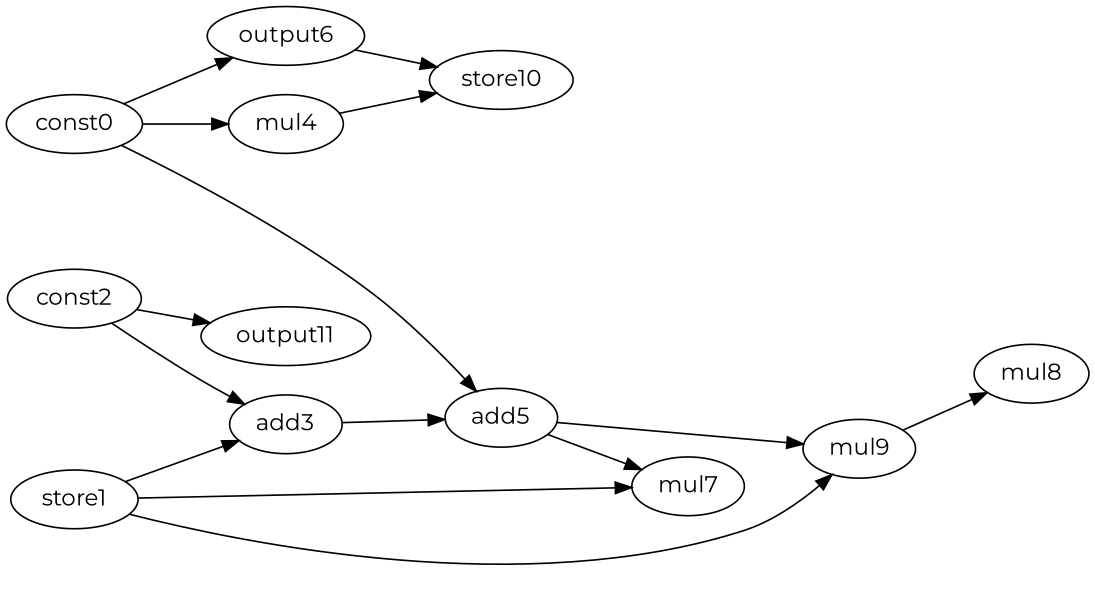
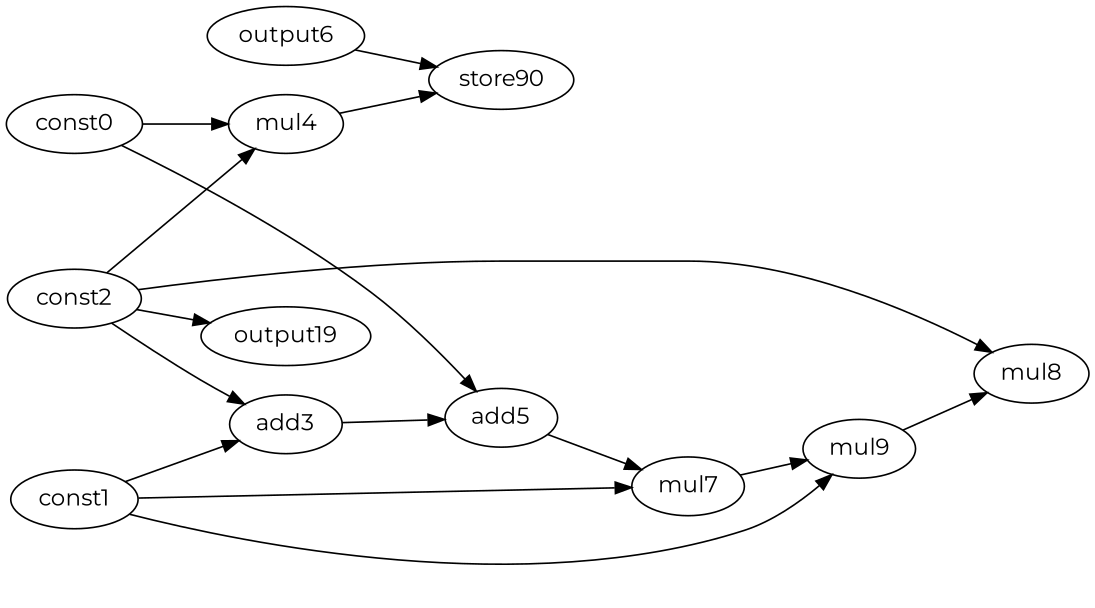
  digraph {
    fontname=Montserrat
    rankdir=LR
    node [fontname=Montserrat opcode=mul]
    edge [fontname=Montserrat operand=0]
    const0 [opcode=const]
    mul4
    add5 [opcode=add]
    output6 [opcode=output]
-   store10 [opcode=store]
+   store10 [opcode=store label=store90]
    mul7
-   const1 [opcode=const label=store1]
+   const1 [opcode=const]
    add3 [opcode=add]
    mul9
    mul8
    const2 [opcode=const]
-   output11 [opcode=output]
+   output11 [opcode=output label=output19]
    const0 -> mul4
    const0 -> add5
-   const0 -> output6
    mul4 -> store10 [operand=1]
    add5 -> mul7 [operand=1]
    output6 -> store10
-   add5 -> mul9
+   mul7 -> mul9
    const1 -> mul7
    const1 -> add3
    const1 -> mul9 [operand=1]
    add3 -> add5 [operand=1]
    mul9 -> mul8
+   const2 -> mul4 [operand=1]
    const2 -> add3 [operand=1]
+   const2 -> mul8 [operand=1]
    const2 -> output11
  }
